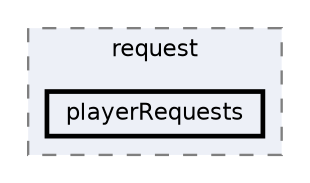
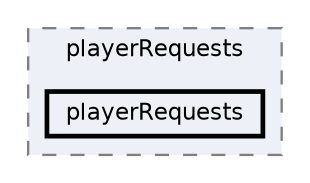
  digraph {
    compound=true
    n1 [color=black fillcolor="#edf0f7" fontname=Helvetica fontsize=10 height=0.2 label=playerRequests shape=box style="filled,bold" width=0.4]
    subgraph cluster_1 {
      bgcolor="#edf0f7"
      fontname=Helvetica
      fontsize=10
-     label=request
+     label=playerRequests
      pencolor=grey50
      style="filled,dashed"
      n1
    }
  }
